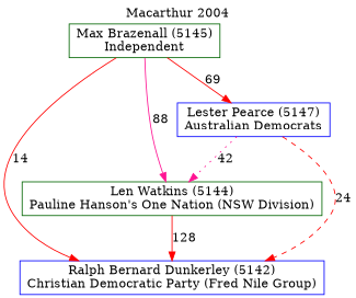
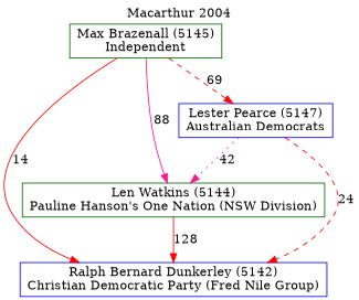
  digraph {
    label="Macarthur 2004"
    labelloc=t
    mclimit=2
    node [shape=box color=blue]
    edge [color=red style=solid]
    n1 [label="Ralph Bernard Dunkerley (5142)\nChristian Democratic Party (Fred Nile Group)"]
    n2 [label="Len Watkins (5144)\nPauline Hanson's One Nation (NSW Division)" color=darkgreen]
    n3 [label="Lester Pearce (5147)\nAustralian Democrats"]
    n4 [label="Max Brazenall (5145)\nIndependent" color=darkgreen]
    n2 -> n1 [label=128]
    n3 -> n1 [label=24 style=dashed]
    n3 -> n2 [label=42 color=deeppink style=dotted]
    n4 -> n1 [label=14]
    n4 -> n2 [label=88 color=deeppink]
-   n4 -> n3 [label=69]
+   n4 -> n3 [label=69 style=dashed]
  }
